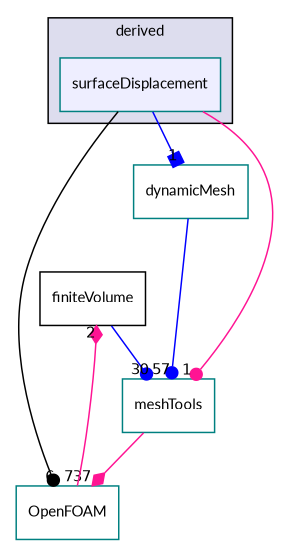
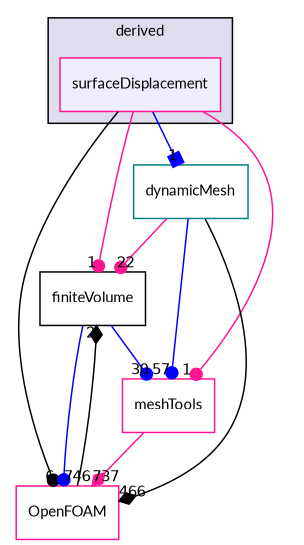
  digraph {
    compound=true
    fontname=Lato
    node [color=teal fontname=Lato fontsize=10 shape=box]
    edge [arrowhead=dot color=deeppink fontname=Lato headlabel=1 labeldistance=1.5 labelfontname=Helvetica labelfontsize=10]
-   n1 [fillcolor="#eeeeff" label=surfaceDisplacement pencolor=black style=filled]
+   n1 [color=deeppink fillcolor="#eeeeff" label=surfaceDisplacement pencolor=black style=filled]
    n2 [color=black label=finiteVolume]
-   n3 [label=meshTools]
+   n3 [color=deeppink label=meshTools]
    n4 [label=dynamicMesh]
-   n5 [label=OpenFOAM]
+   n5 [color=deeppink label=OpenFOAM]
    subgraph cluster_1 {
      bgcolor="#ddddee"
      fontsize=10
      label=derived
      pencolor=black
      n1
    }
+   n1 -> n2
    n1 -> n3
    n1 -> n4 [arrowhead=box color=blue]
    n1 -> n5 [color=black headlabel=6]
    n2 -> n3 [color=blue headlabel=30]
+   n2 -> n5 [color=blue headlabel=746]
    n3 -> n5 [arrowhead=diamond headlabel=737]
+   n4 -> n2 [headlabel=22]
    n4 -> n3 [color=blue headlabel=57]
-   n5 -> n2 [arrowhead=diamond headlabel=2]
+   n4 -> n5 [arrowhead=diamond color=black headlabel=466]
+   n5 -> n2 [arrowhead=diamond color=black headlabel=2]
  }
